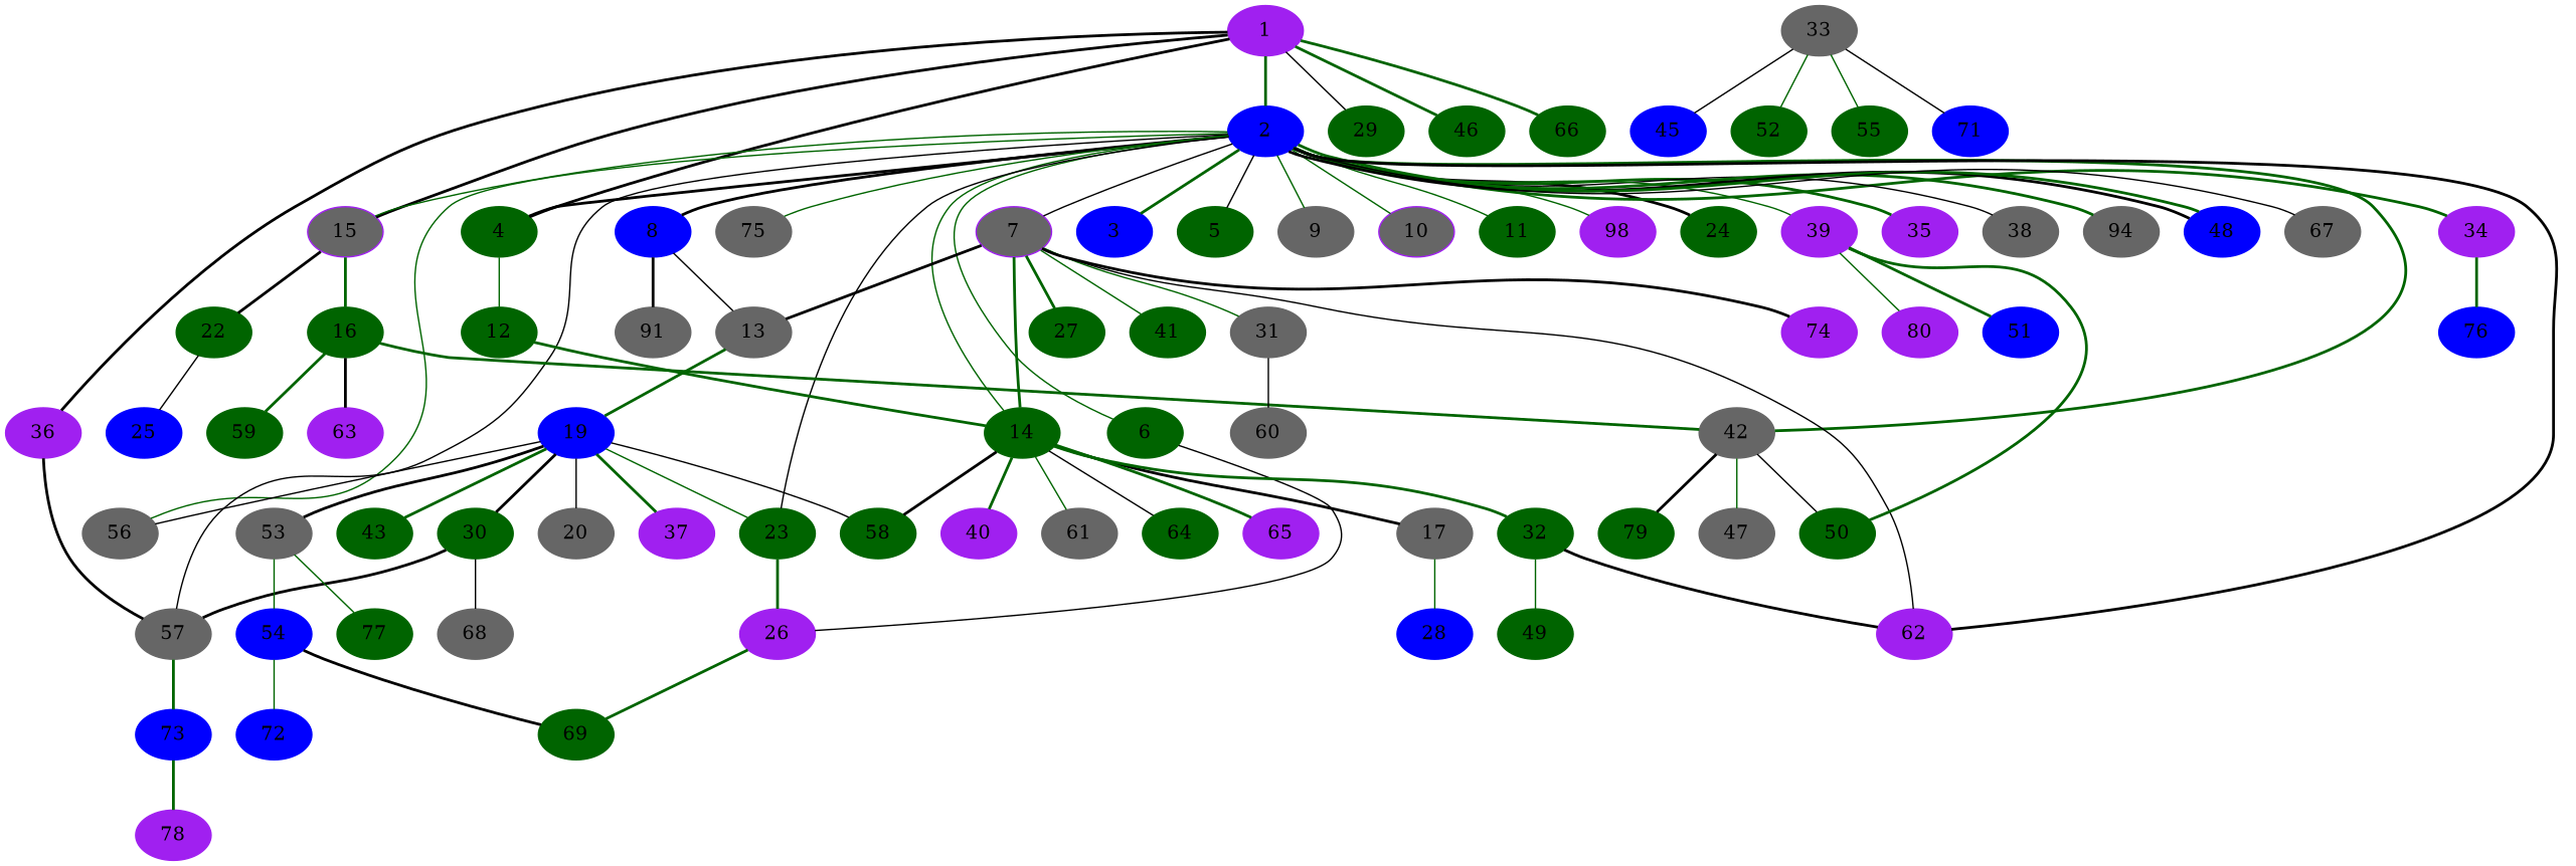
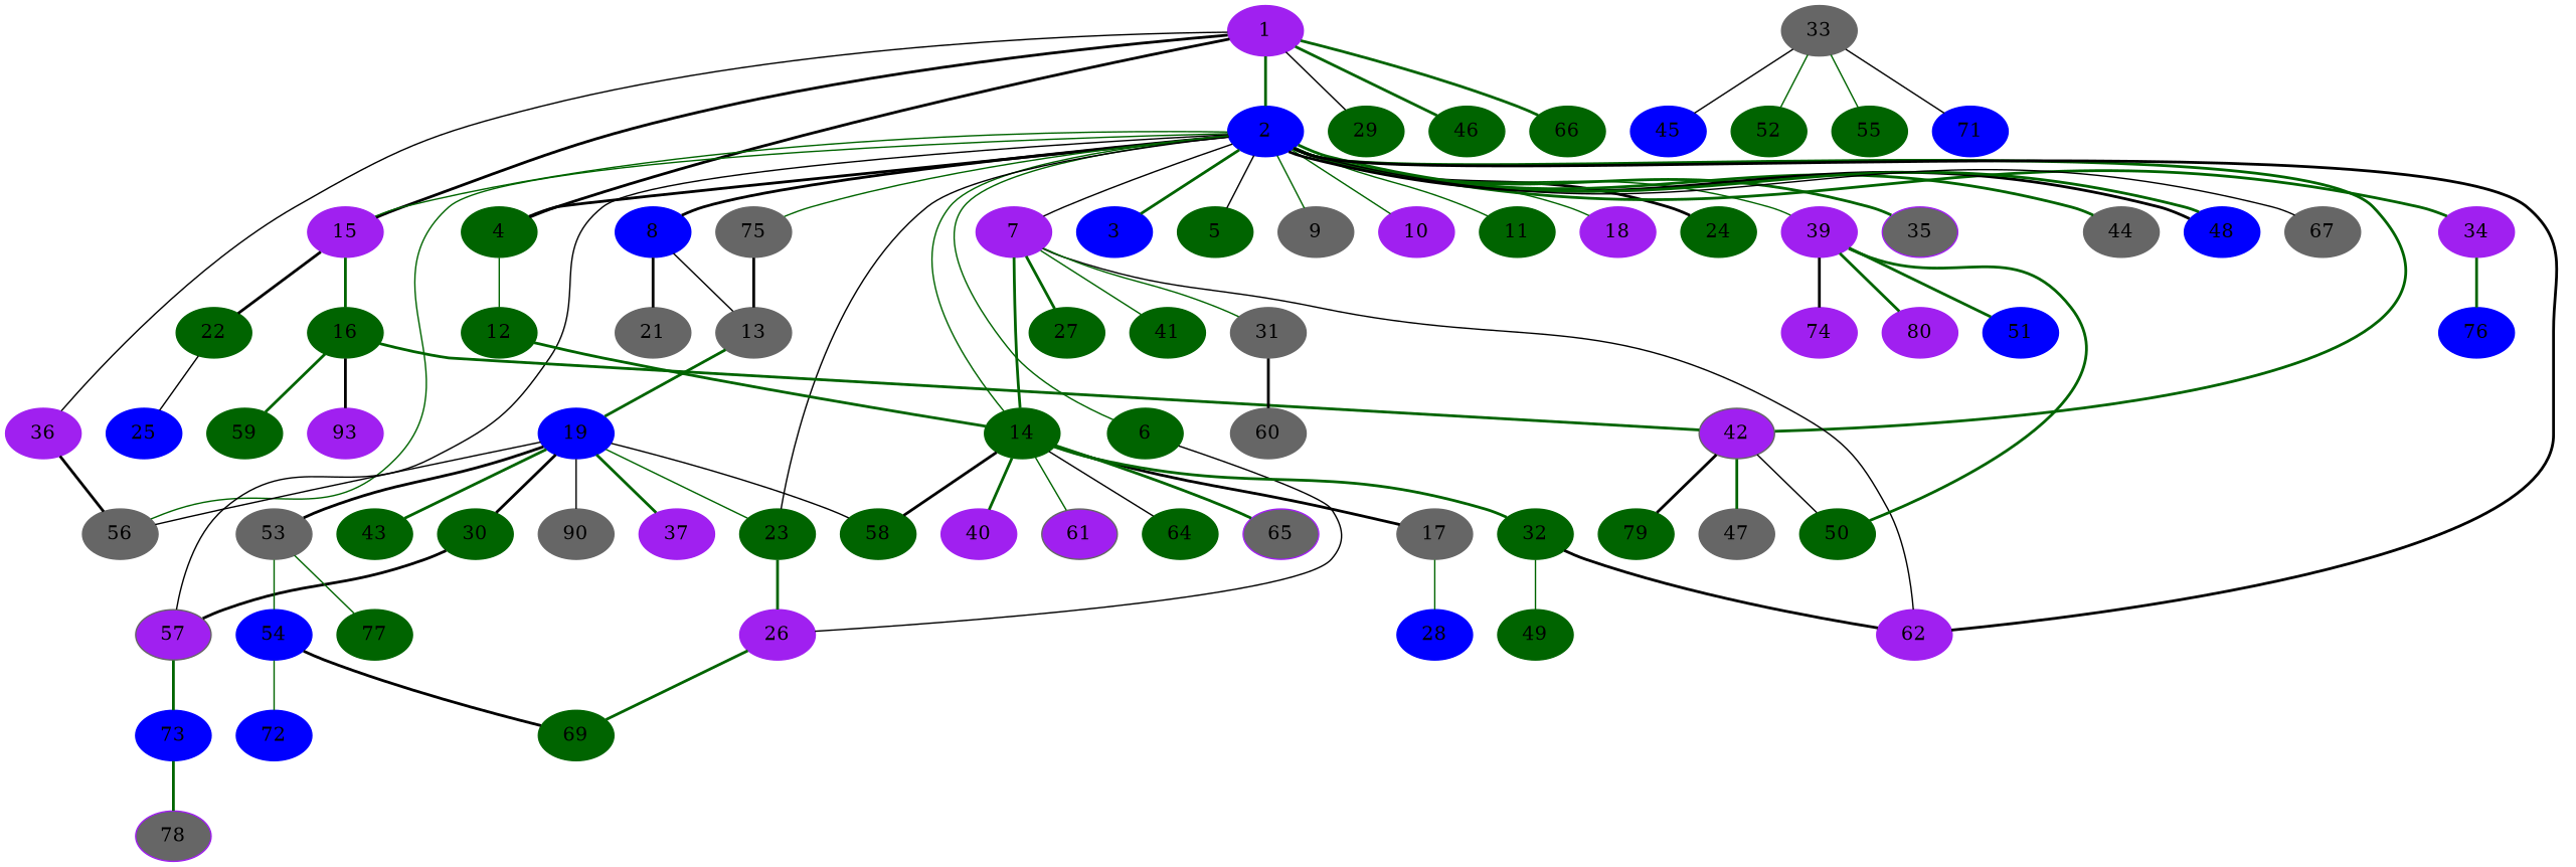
  graph {
    node [color=darkgreen style=filled]
    edge [color=darkgreen style=bold]
    1 [color=purple]
    2 [color=blue]
    4
-   15 [color=purple fillcolor=gray40]
+   15 [color=purple]
    29
    36 [color=purple]
    46
    66
    3 [color=blue]
    5
    6
-   7 [color=purple fillcolor=gray40]
+   7 [color=purple]
    8 [color=blue]
    9 [color=gray40]
-   10 [color=purple fillcolor=gray40]
+   10 [color=purple]
    11
    14
-   18 [color=purple label=98]
+   18 [color=purple]
    23
    24
    34 [color=purple]
-   35 [color=purple]
-   38 [color=gray40]
+   35 [color=purple fillcolor=gray40]
    39 [color=purple]
-   42 [color=gray40]
-   44 [color=gray40 label=94]
+   42 [color=gray40 fillcolor=purple]
+   44 [color=gray40]
    48 [color=blue]
    56 [color=gray40]
-   57 [color=gray40]
+   57 [color=gray40 fillcolor=purple]
    62 [color=purple]
    67 [color=gray40]
    75 [color=gray40]
    12
    16
    22
    26 [color=purple]
    13 [color=gray40]
    27
    31 [color=gray40]
    41
    74 [color=purple]
-   21 [color=gray40 label=91]
+   21 [color=gray40]
    17 [color=gray40]
    32
    40 [color=purple]
    58
-   61 [color=gray40]
+   61 [color=gray40 fillcolor=purple]
    64
-   65 [color=purple]
+   65 [color=purple fillcolor=gray40]
    76 [color=blue]
    50
    51 [color=blue]
    n53 [color=purple label=80]
    47 [color=gray40]
    79
    73 [color=blue]
    69
    19 [color=blue]
    60 [color=gray40]
    33 [color=gray40]
    45 [color=blue]
    52
    55
    71 [color=blue]
-   20 [color=gray40]
+   20 [color=gray40 label=90]
    30
    37 [color=purple]
    43
    53 [color=gray40]
    28 [color=blue]
    49
    59
-   63 [color=purple]
+   63 [color=purple label=93]
    25 [color=blue]
-   68 [color=gray40]
    54 [color=blue]
    77
    72 [color=blue]
-   78 [color=purple]
+   78 [color=purple fillcolor=gray40]
    1 -- 2
    1 -- 4 [color=black]
    1 -- 15 [color=black]
    1 -- 29 [color=black style=solid]
-   1 -- 36 [color=black]
+   1 -- 36 [color=black style=solid]
    1 -- 46
    1 -- 66
    2 -- 4 [color=black]
    2 -- 15 [style=solid]
    2 -- 3
    2 -- 5 [color=black style=solid]
    2 -- 6 [style=solid]
    2 -- 7 [color=black style=solid]
    2 -- 8 [color=black]
    2 -- 9 [style=solid]
    2 -- 10 [style=solid]
    2 -- 11 [style=solid]
    2 -- 14 [style=solid]
    2 -- 18 [style=solid]
    2 -- 23 [color=black style=solid]
    2 -- 24 [color=black]
    2 -- 34
    2 -- 35
-   2 -- 38 [color=black style=solid]
    2 -- 39 [style=solid]
    2 -- 42
    2 -- 44
    2 -- 48 [color=black]
    2 -- 48
    2 -- 56 [style=solid]
    2 -- 57 [color=black style=solid]
    2 -- 62 [color=black]
    2 -- 67 [color=black style=solid]
    2 -- 75 [style=solid]
    4 -- 12 [style=solid]
    15 -- 16
    15 -- 22 [color=black]
-   36 -- 57 [color=black]
+   36 -- 56 [color=black]
    6 -- 26 [color=black style=solid]
    7 -- 14
    7 -- 62 [color=black style=solid]
-   7 -- 13 [color=black]
+   75 -- 13 [color=black]
    7 -- 27
    7 -- 31 [style=solid]
    7 -- 41 [style=solid]
-   7 -- 74 [color=black]
+   39 -- 74 [color=black]
    8 -- 13 [color=black style=solid]
    8 -- 21 [color=black]
    14 -- 17 [color=black]
    14 -- 32
    14 -- 40
    14 -- 58 [color=black]
    14 -- 61 [style=solid]
    14 -- 64 [color=black style=solid]
    14 -- 65
    23 -- 26
    34 -- 76
    39 -- 50
    39 -- 51
-   39 -- n53 [style=solid]
+   39 -- n53
    42 -- 50 [color=black style=solid]
-   42 -- 47 [style=solid]
+   42 -- 47
    42 -- 79 [color=black]
    57 -- 73
    12 -- 14
    16 -- 42
    16 -- 59
    16 -- 63 [color=black]
    22 -- 25 [color=black style=solid]
    26 -- 69
    13 -- 19
-   31 -- 60 [color=black style=solid]
+   31 -- 60 [color=black]
    17 -- 28 [style=solid]
    32 -- 62 [color=black]
    32 -- 49 [style=solid]
    73 -- 78
    19 -- 23 [style=solid]
    19 -- 56 [color=black style=solid]
    19 -- 58 [color=black style=solid]
    19 -- 20 [color=black style=solid]
    19 -- 30 [color=black]
    19 -- 37
    19 -- 43
    19 -- 53 [color=black]
    33 -- 45 [color=black style=solid]
    33 -- 52 [style=solid]
    33 -- 55 [style=solid]
    33 -- 71 [color=black style=solid]
    30 -- 57 [color=black]
-   30 -- 68 [color=black style=solid]
    53 -- 54 [style=solid]
    53 -- 77 [style=solid]
    54 -- 69 [color=black]
    54 -- 72 [style=solid]
  }
